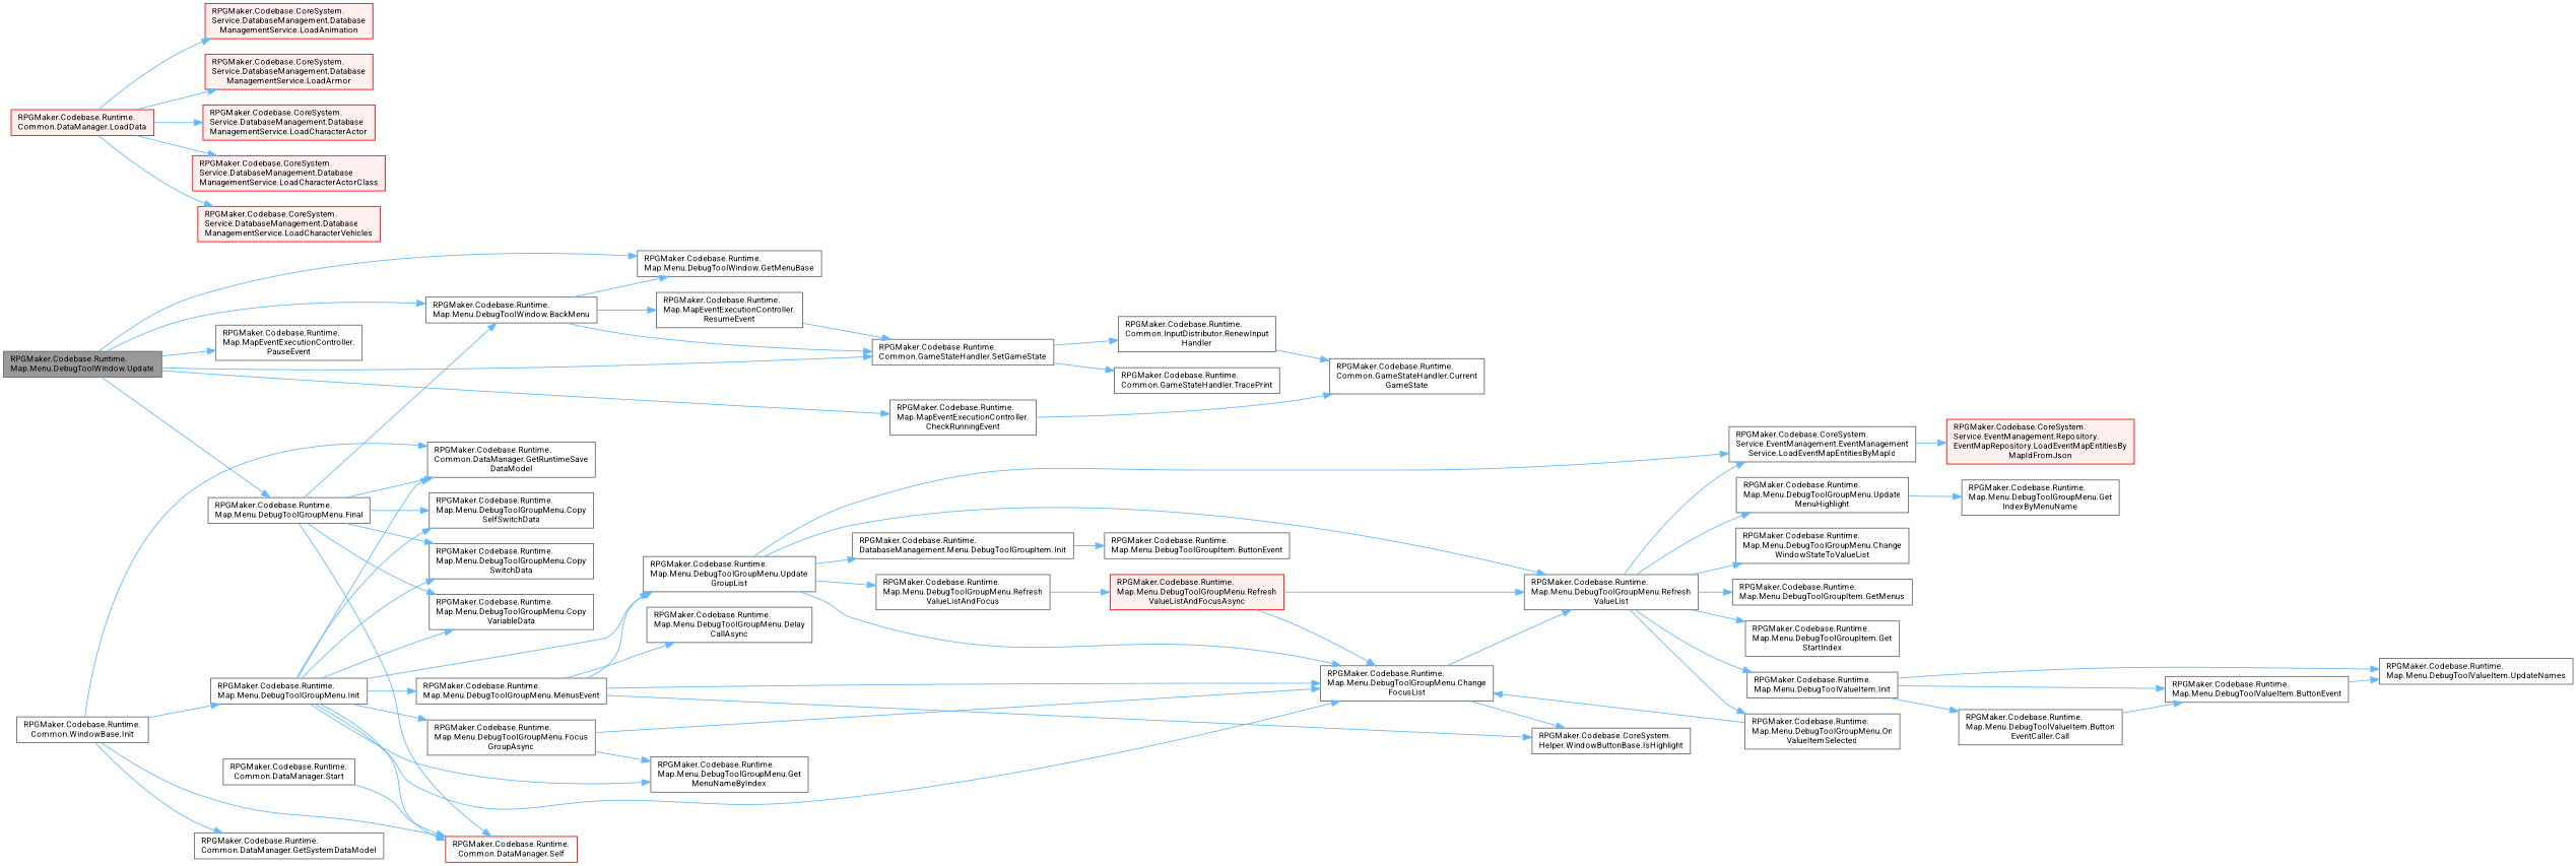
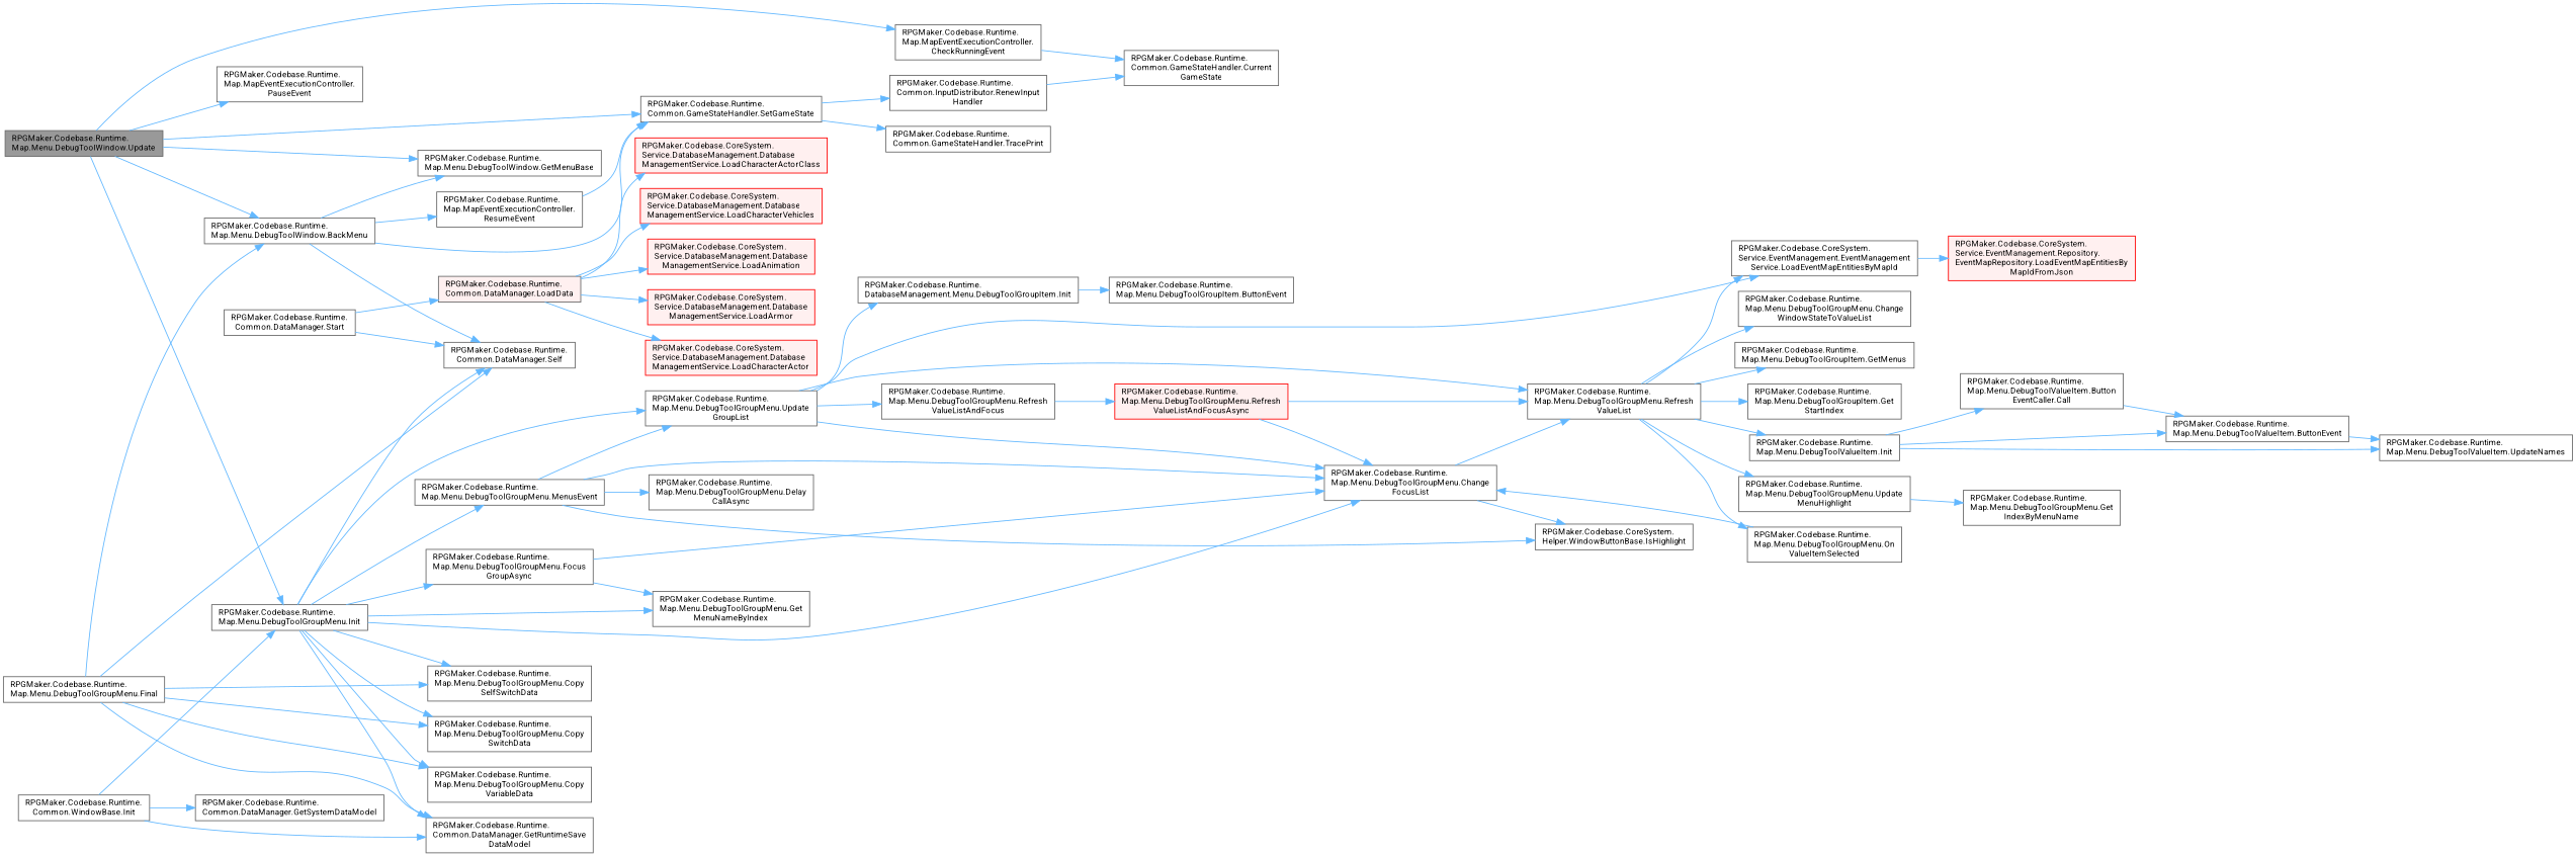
  digraph {
    fontname=Roboto
    rankdir=LR
    node [color=grey40 fillcolor=white fontname=Roboto fontsize=10 shape=box style=filled]
    edge [color=steelblue1 fontname=Roboto fontsize=10 labelfontname=Helvetica labelfontsize=10 style=solid]
    n1 [color=gray40 fillcolor=grey60 fontcolor=black height=0.2 label="RPGMaker.Codebase.Runtime.\lMap.Menu.DebugToolWindow.Update" width=0.4]
    n2 [height=0.2 label="RPGMaker.Codebase.Runtime.\lMap.Menu.DebugToolWindow.BackMenu" width=0.4]
    n3 [height=0.2 label="RPGMaker.Codebase.Runtime.\lMap.Menu.DebugToolWindow.GetMenuBase" width=0.4]
    n4 [height=0.2 label="RPGMaker.Codebase.Runtime.\lCommon.GameStateHandler.SetGameState" width=0.4]
    n5 [height=0.2 label="RPGMaker.Codebase.Runtime.\lMap.MapEventExecutionController.\lCheckRunningEvent" width=0.4]
    n6 [height=0.2 label="RPGMaker.Codebase.Runtime.\lMap.Menu.DebugToolGroupMenu.Init" width=0.4]
    n7 [height=0.2 label="RPGMaker.Codebase.Runtime.\lMap.MapEventExecutionController.\lPauseEvent" width=0.4]
    n8 [height=0.2 label="RPGMaker.Codebase.Runtime.\lMap.MapEventExecutionController.\lResumeEvent" width=0.4]
    n9 [height=0.2 label="RPGMaker.Codebase.Runtime.\lCommon.InputDistributor.RenewInput\lHandler" width=0.4]
    n10 [height=0.2 label="RPGMaker.Codebase.Runtime.\lCommon.GameStateHandler.TracePrint" width=0.4]
    n11 [height=0.2 label="RPGMaker.Codebase.Runtime.\lCommon.GameStateHandler.Current\lGameState" width=0.4]
    n12 [height=0.2 label="RPGMaker.Codebase.Runtime.\lMap.Menu.DebugToolGroupMenu.Copy\lSelfSwitchData" width=0.4]
    n13 [height=0.2 label="RPGMaker.Codebase.Runtime.\lMap.Menu.DebugToolGroupMenu.Copy\lSwitchData" width=0.4]
    n14 [height=0.2 label="RPGMaker.Codebase.Runtime.\lMap.Menu.DebugToolGroupMenu.Copy\lVariableData" width=0.4]
    n15 [height=0.2 label="RPGMaker.Codebase.Runtime.\lCommon.DataManager.GetRuntimeSave\lDataModel" width=0.4]
-   n16 [color=red height=0.2 label="RPGMaker.Codebase.Runtime.\lCommon.DataManager.Self" width=0.4]
+   n16 [height=0.2 label="RPGMaker.Codebase.Runtime.\lCommon.DataManager.Self" width=0.4]
    n17 [height=0.2 label="RPGMaker.Codebase.Runtime.\lMap.Menu.DebugToolGroupMenu.Change\lFocusList" width=0.4]
    n18 [height=0.2 label="RPGMaker.Codebase.Runtime.\lMap.Menu.DebugToolGroupMenu.Focus\lGroupAsync" width=0.4]
    n19 [height=0.2 label="RPGMaker.Codebase.Runtime.\lMap.Menu.DebugToolGroupMenu.Get\lMenuNameByIndex" width=0.4]
    n20 [height=0.2 label="RPGMaker.Codebase.Runtime.\lMap.Menu.DebugToolGroupMenu.MenusEvent" width=0.4]
    n21 [height=0.2 label="RPGMaker.Codebase.Runtime.\lMap.Menu.DebugToolGroupMenu.Update\lGroupList" width=0.4]
    n22 [height=0.2 label="RPGMaker.Codebase.Runtime.\lMap.Menu.DebugToolGroupMenu.Final" width=0.4]
    n23 [height=0.2 label="RPGMaker.Codebase.Runtime.\lCommon.DataManager.Start" width=0.4]
-   n24 [color=red fillcolor="#FFF0F0" height=0.2 label="RPGMaker.Codebase.Runtime.\lCommon.DataManager.LoadData" width=0.4]
+   n24 [fillcolor="#FFF0F0" height=0.2 label="RPGMaker.Codebase.Runtime.\lCommon.DataManager.LoadData" width=0.4]
    n25 [color=red fillcolor="#FFF0F0" height=0.2 label="RPGMaker.Codebase.CoreSystem.\lService.DatabaseManagement.Database\lManagementService.LoadAnimation" width=0.4]
    n26 [color=red fillcolor="#FFF0F0" height=0.2 label="RPGMaker.Codebase.CoreSystem.\lService.DatabaseManagement.Database\lManagementService.LoadArmor" width=0.4]
    n27 [color=red fillcolor="#FFF0F0" height=0.2 label="RPGMaker.Codebase.CoreSystem.\lService.DatabaseManagement.Database\lManagementService.LoadCharacterActor" width=0.4]
    n28 [color=red fillcolor="#FFF0F0" height=0.2 label="RPGMaker.Codebase.CoreSystem.\lService.DatabaseManagement.Database\lManagementService.LoadCharacterActorClass" width=0.4]
    n29 [color=red fillcolor="#FFF0F0" height=0.2 label="RPGMaker.Codebase.CoreSystem.\lService.DatabaseManagement.Database\lManagementService.LoadCharacterVehicles" width=0.4]
    n30 [height=0.2 label="RPGMaker.Codebase.CoreSystem.\lHelper.WindowButtonBase.IsHighlight" width=0.4]
    n31 [height=0.2 label="RPGMaker.Codebase.Runtime.\lMap.Menu.DebugToolGroupMenu.Refresh\lValueList" width=0.4]
    n32 [height=0.2 label="RPGMaker.Codebase.Runtime.\lCommon.WindowBase.Init" width=0.4]
    n33 [height=0.2 label="RPGMaker.Codebase.Runtime.\lCommon.DataManager.GetSystemDataModel" width=0.4]
    n34 [height=0.2 label="RPGMaker.Codebase.Runtime.\lMap.Menu.DebugToolGroupMenu.Delay\lCallAsync" width=0.4]
    n35 [height=0.2 label="RPGMaker.Codebase.CoreSystem.\lService.EventManagement.EventManagement\lService.LoadEventMapEntitiesByMapId" width=0.4]
    n36 [height=0.2 label="RPGMaker.Codebase.Runtime.\lDatabaseManagement.Menu.DebugToolGroupItem.Init" width=0.4]
    n37 [height=0.2 label="RPGMaker.Codebase.Runtime.\lMap.Menu.DebugToolGroupMenu.Refresh\lValueListAndFocus" width=0.4]
    n38 [height=0.2 label="RPGMaker.Codebase.Runtime.\lMap.Menu.DebugToolGroupMenu.Change\lWindowStateToValueList" width=0.4]
    n39 [height=0.2 label="RPGMaker.Codebase.Runtime.\lMap.Menu.DebugToolGroupItem.GetMenus" width=0.4]
    n40 [height=0.2 label="RPGMaker.Codebase.Runtime.\lMap.Menu.DebugToolGroupItem.Get\lStartIndex" width=0.4]
    n41 [height=0.2 label="RPGMaker.Codebase.Runtime.\lMap.Menu.DebugToolValueItem.Init" width=0.4]
    n42 [height=0.2 label="RPGMaker.Codebase.Runtime.\lMap.Menu.DebugToolGroupMenu.On\lValueItemSelected" width=0.4]
    n43 [height=0.2 label="RPGMaker.Codebase.Runtime.\lMap.Menu.DebugToolGroupMenu.Update\lMenuHighlight" width=0.4]
    n44 [height=0.2 label="RPGMaker.Codebase.Runtime.\lMap.Menu.DebugToolValueItem.ButtonEvent" width=0.4]
    n45 [height=0.2 label="RPGMaker.Codebase.Runtime.\lMap.Menu.DebugToolValueItem.UpdateNames" width=0.4]
    n46 [height=0.2 label="RPGMaker.Codebase.Runtime.\lMap.Menu.DebugToolValueItem.Button\lEventCaller.Call" width=0.4]
    n47 [color=red fillcolor="#FFF0F0" height=0.2 label="RPGMaker.Codebase.CoreSystem.\lService.EventManagement.Repository.\lEventMapRepository.LoadEventMapEntitiesBy\lMapIdFromJson" width=0.4]
    n48 [height=0.2 label="RPGMaker.Codebase.Runtime.\lMap.Menu.DebugToolGroupMenu.Get\lIndexByMenuName" width=0.4]
    n49 [height=0.2 label="RPGMaker.Codebase.Runtime.\lMap.Menu.DebugToolGroupItem.ButtonEvent" width=0.4]
    n50 [color=red fillcolor="#FFF0F0" height=0.2 label="RPGMaker.Codebase.Runtime.\lMap.Menu.DebugToolGroupMenu.Refresh\lValueListAndFocusAsync" width=0.4]
    n1 -> n2
    n1 -> n3
    n1 -> n4
    n1 -> n5
-   n1 -> n22
+   n1 -> n6
    n1 -> n7
    n2 -> n3
    n2 -> n4
    n2 -> n8
    n4 -> n9
    n4 -> n10
    n5 -> n11
    n6 -> n12
    n6 -> n13
    n6 -> n14
    n6 -> n15
    n6 -> n16
    n6 -> n17
    n6 -> n18
    n6 -> n19
    n6 -> n20
    n6 -> n21
    n8 -> n4
    n9 -> n11
    n17 -> n30
    n17 -> n31
    n18 -> n17
    n18 -> n19
    n20 -> n17
    n20 -> n21
    n20 -> n30
    n20 -> n34
    n21 -> n17
    n21 -> n31
    n21 -> n35
    n21 -> n36
    n21 -> n37
    n22 -> n2
    n22 -> n12
    n22 -> n13
    n22 -> n14
    n22 -> n15
    n22 -> n16
    n23 -> n16
+   n23 -> n24
    n24 -> n25
    n24 -> n26
    n24 -> n27
    n24 -> n28
    n24 -> n29
    n31 -> n35
    n31 -> n38
    n31 -> n39
    n31 -> n40
    n31 -> n41
    n31 -> n42
    n31 -> n43
    n32 -> n6
    n32 -> n15
-   n32 -> n16
+   n2 -> n16
    n32 -> n33
    n35 -> n47
    n36 -> n49
    n37 -> n50
    n41 -> n44
    n41 -> n45
    n41 -> n46
    n42 -> n17
    n43 -> n48
    n44 -> n45
    n46 -> n44
    n50 -> n17
    n50 -> n31
  }
